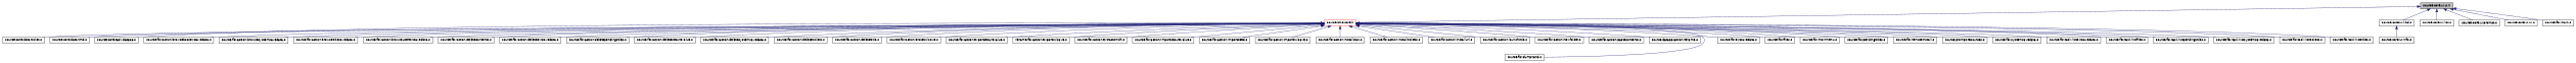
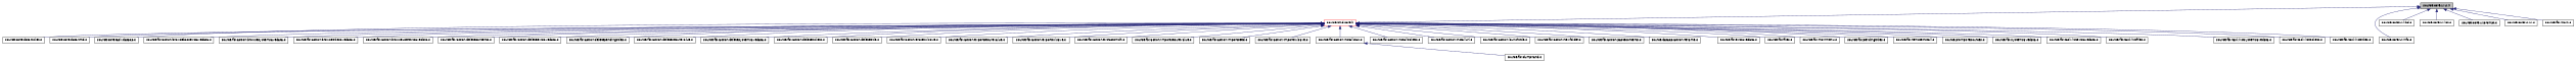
  digraph {
    node [color=black fillcolor=white fontname=Helvetica fontsize=10 shape=record style=filled]
    edge [color=midnightblue dir=back fontname=Helvetica fontsize=10 labelfontname=Helvetica labelfontsize=10 style=solid]
    n1 [fillcolor=grey75 fontcolor=black height=0.2 label="source/core/ui/ui.h" width=0.4]
    n2 [color=red height=0.2 label="source/tmd/core.h" width=0.4]
    n3 [height=0.2 label="source/core/ui/info.c" width=0.4]
    n4 [height=0.2 label="source/core/ui/kbd.c" width=0.4]
    n5 [height=0.2 label="source/core/ui/list.c" width=0.4]
    n6 [height=0.2 label="source/core/ui/prompt.c" width=0.4]
    n7 [height=0.2 label="source/core/ui/ui.c" width=0.4]
    n8 [height=0.2 label="source/fbi/main.c" width=0.4]
    n9 [height=0.2 label="source/core/data/ticket.c" width=0.4]
    n10 [height=0.2 label="source/core/data/tmd.c" width=0.4]
    n11 [height=0.2 label="source/core/task/dataop.c" width=0.4]
    n12 [height=0.2 label="source/fbi/action/browsebossextsavedata.c" width=0.4]
    n13 [height=0.2 label="source/fbi/action/browsesystemsavedata.c" width=0.4]
    n14 [height=0.2 label="source/fbi/action/browsetitlesavedata.c" width=0.4]
    n15 [height=0.2 label="source/fbi/action/browseuserextsavedata.c" width=0.4]
    n16 [height=0.2 label="source/fbi/action/deletecontents.c" width=0.4]
    n17 [height=0.2 label="source/fbi/action/deleteextsavedata.c" width=0.4]
    n18 [height=0.2 label="source/fbi/action/deletependingtitles.c" width=0.4]
    n19 [height=0.2 label="source/fbi/action/deletesecurevalue.c" width=0.4]
    n20 [height=0.2 label="source/fbi/action/deletesystemsavedata.c" width=0.4]
    n21 [height=0.2 label="source/fbi/action/deletetickets.c" width=0.4]
    n22 [height=0.2 label="source/fbi/action/deletetitle.c" width=0.4]
    n23 [height=0.2 label="source/fbi/action/erasetwlsave.c" width=0.4]
    n24 [height=0.2 label="source/fbi/action/exportsecurevalue.c" width=0.4]
-   n25 [height=0.2 label="rename/fbi/action/exporttwlsave.c" width=0.4]
+   n25 [height=0.2 label="source/fbi/action/exporttwlsave.c" width=0.4]
    n26 [height=0.2 label="source/fbi/action/extractsmdh.c" width=0.4]
    n27 [height=0.2 label="source/fbi/action/importsecurevalue.c" width=0.4]
    n28 [height=0.2 label="source/fbi/action/importseed.c" width=0.4]
    n29 [height=0.2 label="source/fbi/action/importtwlsave.c" width=0.4]
    n30 [height=0.2 label="source/fbi/action/installcias.c" width=0.4]
    n31 [height=0.2 label="source/fbi/action/installtickets.c" width=0.4]
    n32 [height=0.2 label="source/fbi/action/installurl.c" width=0.4]
    n33 [height=0.2 label="source/fbi/action/launchtitle.c" width=0.4]
    n34 [height=0.2 label="source/fbi/action/newfolder.c" width=0.4]
    n35 [height=0.2 label="source/fbi/action/pastecontents.c" width=0.4]
    n36 [height=0.2 label="source/dataop/action/rename.c" width=0.4]
    n37 [height=0.2 label="source/fbi/dumpnand.c" width=0.4]
    n38 [height=0.2 label="source/fbi/extsavedata.c" width=0.4]
    n39 [height=0.2 label="source/fbi/files.c" width=0.4]
    n40 [height=0.2 label="source/fbi/mainmenu.c" width=0.4]
    n41 [height=0.2 label="source/fbi/pendingtitles.c" width=0.4]
    n42 [height=0.2 label="source/fbi/remoteinstall.c" width=0.4]
    n43 [height=0.2 label="source/prompt/resources.c" width=0.4]
    n44 [height=0.2 label="source/fbi/systemsavedata.c" width=0.4]
    n45 [height=0.2 label="source/fbi/task/listextsavedata.c" width=0.4]
    n46 [height=0.2 label="source/fbi/task/listfiles.c" width=0.4]
-   n47 [height=0.2 label="source/fbi/task/listpendingtitles.c" width=0.4]
    n48 [height=0.2 label="source/fbi/task/listsystemsavedata.c" width=0.4]
    n49 [height=0.2 label="source/fbi/task/listtickets.c" width=0.4]
    n50 [height=0.2 label="source/fbi/task/listtitles.c" width=0.4]
    n1 -> n2
-   n4 -> n3
+   n1 -> n3
    n1 -> n4
    n1 -> n5
    n1 -> n6
    n1 -> n7
    n1 -> n8
    n2 -> n9
    n2 -> n10
    n2 -> n11
    n2 -> n12
    n2 -> n13
    n2 -> n14
    n2 -> n15
    n2 -> n16
    n2 -> n17
    n2 -> n18
    n2 -> n19
    n2 -> n20
    n2 -> n21
    n2 -> n22
    n2 -> n23
    n2 -> n24
    n2 -> n25
    n2 -> n26
    n2 -> n27
    n2 -> n28
    n2 -> n29
    n2 -> n30
    n2 -> n31
    n2 -> n32
    n2 -> n33
    n2 -> n34
    n2 -> n35
    n2 -> n36
-   n2 -> n37
+   n30 -> n37
    n2 -> n38
    n2 -> n39
    n2 -> n40
    n2 -> n41
    n2 -> n42
    n2 -> n43
    n2 -> n44
    n2 -> n45
    n2 -> n46
-   n2 -> n47
    n2 -> n48
    n2 -> n49
    n2 -> n50
  }
